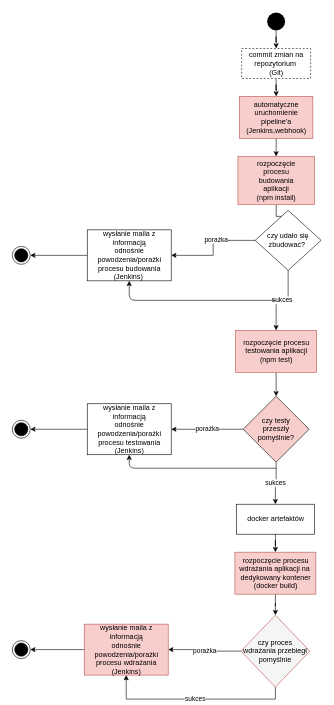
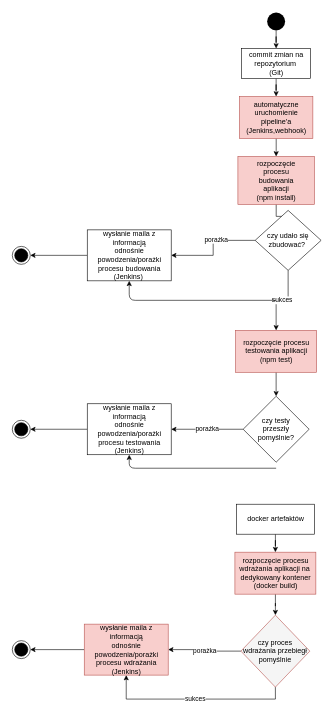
  <mxCell id="0" />
  <mxCell id="1" parent="0" />
  <mxCell id="2" style="edgeStyle=orthogonalEdgeStyle;rounded=0;orthogonalLoop=1;jettySize=auto;html=1;entryX=0.5;entryY=0;entryDx=0;entryDy=0;" parent="1" source="3" target="5" edge="1"><mxGeometry relative="1" as="geometry" /></mxCell>
  <mxCell id="3" value="" style="ellipse;fillColor=#000000;strokeColor=none;fontColor=#33FF33;" parent="1" vertex="1"><mxGeometry x="445" y="20" width="30" height="30" as="geometry" /></mxCell>
  <mxCell id="4" style="edgeStyle=orthogonalEdgeStyle;rounded=0;orthogonalLoop=1;jettySize=auto;html=1;entryX=0.5;entryY=0;entryDx=0;entryDy=0;" parent="1" source="5" target="7" edge="1"><mxGeometry relative="1" as="geometry" /></mxCell>
- <mxCell id="5" value="commit zmian na&lt;br&gt;repozytorium&amp;nbsp;&lt;br&gt;(Git)" style="html=1;dashed=1;" parent="1" vertex="1"><mxGeometry x="402.5" y="80" width="115" height="50" as="geometry" /></mxCell>
+ <mxCell id="5" value="commit zmian na&lt;br&gt;repozytorium&amp;nbsp;&lt;br&gt;(Git)" style="html=1;" parent="1" vertex="1"><mxGeometry x="402.5" y="80" width="115" height="50" as="geometry" /></mxCell>
  <mxCell id="6" style="edgeStyle=orthogonalEdgeStyle;rounded=0;orthogonalLoop=1;jettySize=auto;html=1;entryX=0.5;entryY=0;entryDx=0;entryDy=0;" parent="1" source="7" target="9" edge="1"><mxGeometry relative="1" as="geometry" /></mxCell>
  <mxCell id="7" value="automatyczne &lt;br&gt;uruchomienie&lt;br&gt;pipeline'a&lt;br&gt;(Jenkins,webhook)" style="html=1;fillColor=#f8cecc;strokeColor=#b85450;" parent="1" vertex="1"><mxGeometry x="398.75" y="160" width="122.5" height="70" as="geometry" /></mxCell>
  <mxCell id="8" style="edgeStyle=orthogonalEdgeStyle;rounded=0;orthogonalLoop=1;jettySize=auto;html=1;entryX=0.5;entryY=0;entryDx=0;entryDy=0;" parent="1" source="9" target="13" edge="1"><mxGeometry relative="1" as="geometry" /></mxCell>
  <mxCell id="9" value="rozpoczęcie &lt;br&gt;procesu &lt;br&gt;budowania&lt;br&gt;aplikacji&lt;br&gt;(npm install)" style="html=1;fillColor=#f8cecc;strokeColor=#b85450;" parent="1" vertex="1"><mxGeometry x="396.25" y="260" width="127.5" height="80" as="geometry" /></mxCell>
  <mxCell id="10" style="edgeStyle=orthogonalEdgeStyle;rounded=0;orthogonalLoop=1;jettySize=auto;html=1;entryX=1;entryY=0.5;entryDx=0;entryDy=0;" parent="1" source="13" target="15" edge="1"><mxGeometry relative="1" as="geometry" /></mxCell>
  <mxCell id="11" value="porażka" style="edgeLabel;html=1;align=center;verticalAlign=middle;resizable=0;points=[];" parent="10" vertex="1" connectable="0"><mxGeometry x="-0.2" y="-2" relative="1" as="geometry"><mxPoint as="offset" /></mxGeometry></mxCell>
  <mxCell id="12" value="sukces" style="edgeStyle=orthogonalEdgeStyle;rounded=0;orthogonalLoop=1;jettySize=auto;html=1;entryX=0.5;entryY=0;entryDx=0;entryDy=0;" parent="1" source="13" target="17" edge="1"><mxGeometry relative="1" as="geometry" /></mxCell>
  <mxCell id="13" value="czy udało się zbudować?&amp;nbsp;" style="rhombus;whiteSpace=wrap;html=1;" parent="1" vertex="1"><mxGeometry x="425" y="350" width="110" height="100" as="geometry" /></mxCell>
  <mxCell id="14" style="edgeStyle=orthogonalEdgeStyle;rounded=0;orthogonalLoop=1;jettySize=auto;html=1;entryX=1;entryY=0.5;entryDx=0;entryDy=0;fontColor=#33FF33;" parent="1" source="15" target="19" edge="1"><mxGeometry relative="1" as="geometry" /></mxCell>
  <mxCell id="15" value="wysłanie maila z &lt;br&gt;informacją&lt;br&gt;odnośnie &lt;br&gt;powodzenia/porażki&lt;br&gt;procesu budowania&lt;br&gt;(Jenkins)&amp;nbsp;" style="html=1;" parent="1" vertex="1"><mxGeometry x="145" y="382.5" width="140" height="85" as="geometry" /></mxCell>
  <mxCell id="16" style="edgeStyle=orthogonalEdgeStyle;rounded=0;orthogonalLoop=1;jettySize=auto;html=1;entryX=0.5;entryY=0;entryDx=0;entryDy=0;fontColor=#33FF33;" parent="1" source="17" target="22" edge="1"><mxGeometry relative="1" as="geometry" /></mxCell>
  <mxCell id="17" value="rozpoczęcie procesu &lt;br&gt;testowania aplikacji&lt;br&gt;(npm test)" style="html=1;fillColor=#f8cecc;strokeColor=#b85450;" parent="1" vertex="1"><mxGeometry x="392.5" y="550" width="135" height="70" as="geometry" /></mxCell>
  <mxCell id="18" value="" style="endArrow=classic;html=1;entryX=0.5;entryY=1;entryDx=0;entryDy=0;" parent="1" target="15" edge="1"><mxGeometry width="50" height="50" relative="1" as="geometry"><mxPoint x="460" y="500" as="sourcePoint" /><mxPoint x="130" y="540" as="targetPoint" /><Array as="points"><mxPoint x="215" y="500" /></Array></mxGeometry></mxCell>
  <mxCell id="19" value="" style="ellipse;html=1;shape=endState;fillColor=#000000;strokeColor=#000000;" parent="1" vertex="1"><mxGeometry x="20" y="410" width="30" height="30" as="geometry" /></mxCell>
  <mxCell id="20" value="&lt;font color=&quot;#000000&quot;&gt;porażka&lt;/font&gt;" style="edgeStyle=orthogonalEdgeStyle;rounded=0;orthogonalLoop=1;jettySize=auto;html=1;entryX=1;entryY=0.5;entryDx=0;entryDy=0;fontColor=#33FF33;" parent="1" source="22" target="24" edge="1"><mxGeometry relative="1" as="geometry" /></mxCell>
- <mxCell id="21" value="sukces" style="edgeStyle=orthogonalEdgeStyle;rounded=0;orthogonalLoop=1;jettySize=auto;html=1;entryX=0.5;entryY=0;entryDx=0;entryDy=0;fontColor=#000000;" parent="1" source="22" target="36" edge="1"><mxGeometry relative="1" as="geometry" /></mxCell>
- <mxCell id="22" value="&lt;font color=&quot;#000000&quot;&gt;czy testy &lt;br&gt;przeszły pomyślnie?&lt;/font&gt;" style="rhombus;whiteSpace=wrap;html=1;fontColor=#33FF33;fillColor=#f8cecc;" parent="1" vertex="1"><mxGeometry x="405" y="660" width="110" height="110" as="geometry" /></mxCell>
+ <mxCell id="22" value="&lt;font color=&quot;#000000&quot;&gt;czy testy &lt;br&gt;przeszły pomyślnie?&lt;/font&gt;" style="rhombus;whiteSpace=wrap;html=1;fontColor=#33FF33;" parent="1" vertex="1"><mxGeometry x="405" y="660" width="110" height="110" as="geometry" /></mxCell>
  <mxCell id="23" style="edgeStyle=orthogonalEdgeStyle;rounded=0;orthogonalLoop=1;jettySize=auto;html=1;entryX=1;entryY=0.5;entryDx=0;entryDy=0;fontColor=#33FF33;" parent="1" source="24" target="25" edge="1"><mxGeometry relative="1" as="geometry" /></mxCell>
  <mxCell id="24" value="wysłanie maila z &lt;br&gt;informacją&lt;br&gt;odnośnie &lt;br&gt;powodzenia/porażki&lt;br&gt;procesu testowania&lt;br&gt;(Jenkins)" style="html=1;" parent="1" vertex="1"><mxGeometry x="145" y="672.5" width="140" height="85" as="geometry" /></mxCell>
  <mxCell id="25" value="" style="ellipse;html=1;shape=endState;fillColor=#000000;strokeColor=#000000;" parent="1" vertex="1"><mxGeometry x="20" y="700" width="30" height="30" as="geometry" /></mxCell>
  <mxCell id="26" style="edgeStyle=orthogonalEdgeStyle;rounded=0;orthogonalLoop=1;jettySize=auto;html=1;entryX=0.5;entryY=0;entryDx=0;entryDy=0;fontColor=#000000;" parent="1" source="27" target="31" edge="1"><mxGeometry relative="1" as="geometry" /></mxCell>
  <mxCell id="27" value="rozpoczęcie procesu &lt;br&gt;wdrażania aplikacji na&amp;nbsp;&lt;br&gt;dedykowany kontener&lt;br&gt;(docker build)" style="html=1;fillColor=#f8cecc;strokeColor=#b85450;" parent="1" vertex="1"><mxGeometry x="391.25" y="920" width="135" height="70" as="geometry" /></mxCell>
  <mxCell id="28" value="" style="endArrow=classic;html=1;fontColor=#000000;entryX=0.5;entryY=1;entryDx=0;entryDy=0;" parent="1" target="24" edge="1"><mxGeometry width="50" height="50" relative="1" as="geometry"><mxPoint x="460" y="780" as="sourcePoint" /><mxPoint x="190" y="890" as="targetPoint" /><Array as="points"><mxPoint x="215" y="780" /></Array></mxGeometry></mxCell>
  <mxCell id="29" value="porażka" style="edgeStyle=orthogonalEdgeStyle;rounded=0;orthogonalLoop=1;jettySize=auto;html=1;entryX=1;entryY=0.5;entryDx=0;entryDy=0;fontColor=#000000;" parent="1" source="31" target="33" edge="1"><mxGeometry relative="1" as="geometry" /></mxCell>
  <mxCell id="30" value="sukces" style="edgeStyle=orthogonalEdgeStyle;rounded=0;orthogonalLoop=1;jettySize=auto;html=1;entryX=0.5;entryY=1;entryDx=0;entryDy=0;fontColor=#000000;exitX=0.5;exitY=1;exitDx=0;exitDy=0;" parent="1" source="31" target="33" edge="1"><mxGeometry relative="1" as="geometry"><mxPoint x="460" y="1330" as="targetPoint" /></mxGeometry></mxCell>
  <mxCell id="31" value="czy proces wdrażania przebiegł pomyślnie" style="rhombus;whiteSpace=wrap;html=1;fillColor=#f5f5f5;strokeColor=#b85450;" parent="1" vertex="1"><mxGeometry x="401.25" y="1025" width="115" height="120" as="geometry" /></mxCell>
  <mxCell id="32" style="edgeStyle=orthogonalEdgeStyle;rounded=0;orthogonalLoop=1;jettySize=auto;html=1;entryX=1;entryY=0.5;entryDx=0;entryDy=0;fontColor=#000000;" parent="1" source="33" target="34" edge="1"><mxGeometry relative="1" as="geometry" /></mxCell>
  <mxCell id="33" value="wysłanie maila z &lt;br&gt;informacją&lt;br&gt;odnośnie &lt;br&gt;powodzenia/porażki&lt;br&gt;procesu wdrażania&lt;br&gt;(Jenkins)" style="html=1;fillColor=#f8cecc;strokeColor=#b85450;" parent="1" vertex="1"><mxGeometry x="140" y="1040" width="140" height="85" as="geometry" /></mxCell>
  <mxCell id="34" value="" style="ellipse;html=1;shape=endState;fillColor=#000000;strokeColor=#000000;" parent="1" vertex="1"><mxGeometry x="20" y="1067.5" width="30" height="30" as="geometry" /></mxCell>
  <mxCell id="35" style="edgeStyle=orthogonalEdgeStyle;rounded=0;orthogonalLoop=1;jettySize=auto;html=1;entryX=0.5;entryY=0;entryDx=0;entryDy=0;" edge="1" parent="1" source="36" target="27"><mxGeometry relative="1" as="geometry" /></mxCell>
  <mxCell id="36" value="docker artefaktów" style="html=1;" vertex="1" parent="1"><mxGeometry x="393.75" y="840" width="130" height="50" as="geometry" /></mxCell>
